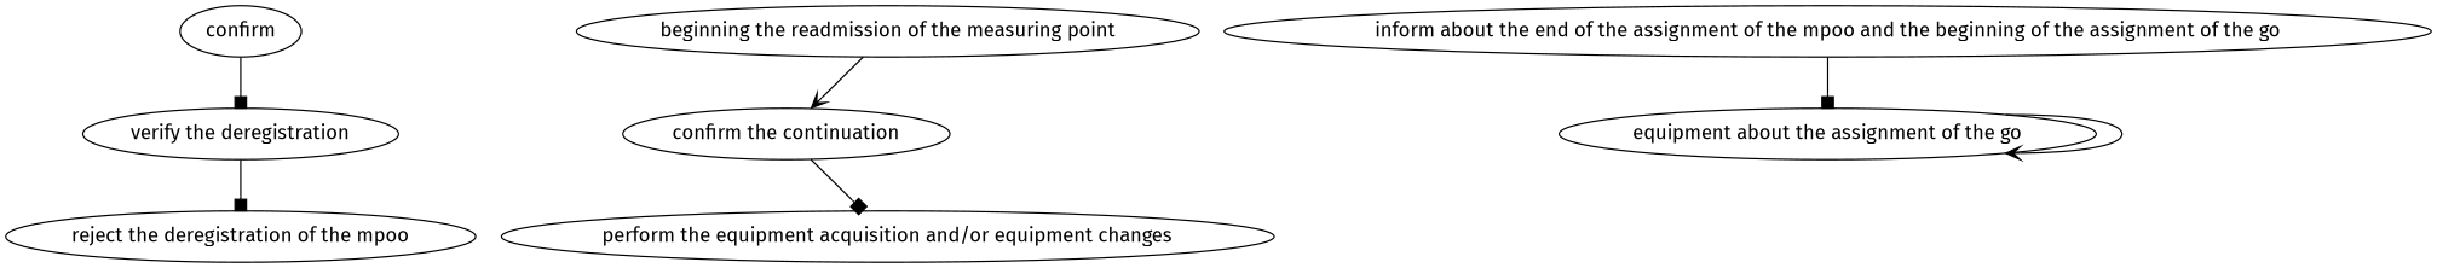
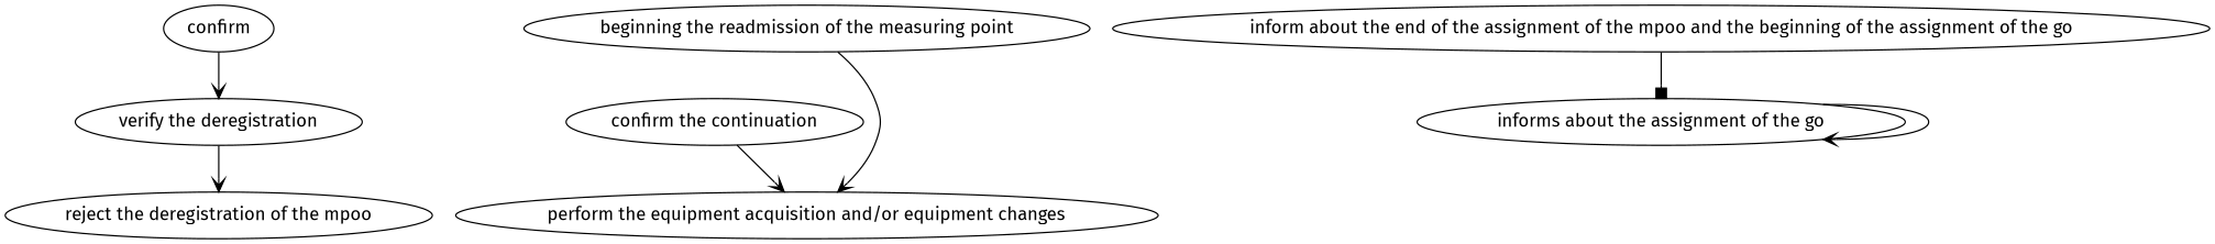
  digraph {
    fontname="Fira Sans"
    node [fontname="Fira Sans"]
    edge [arrowhead=vee attrs="{'type': 'flow', 'label': 'flow'}" fontname="Fira Sans"]
    n1 [attrs="{'type': 'Activity', 'label': 'deregister'}" label=confirm]
    "verify the deregistration" [attrs="{'type': 'Activity', 'label': 'verify the deregistration'}"]
    "reject the deregistration of the mpoo" [attrs="{'type': 'Activity', 'label': 'reject the deregistration of the mpoo'}"]
    n4 [attrs="{'type': 'Activity', 'label': 'prepare the readmission of the measuring point'}" label="beginning the readmission of the measuring point"]
    "confirm the continuation" [attrs="{'type': 'Activity', 'label': 'confirm the continuation'}"]
    "perform the equipment acquisition and/or equipment changes" [attrs="{'type': 'Activity', 'label': 'perform the equipment acquisition and/or equipment changes'}"]
    "inform about the end of the assignment of the mpoo and the beginning of the assignment of the go" [attrs="{'type': 'Activity', 'label': 'inform about the end of the assignment of the mpoo and the beginning of the assignment of the go'}"]
-   "informs about the assignment of the go" [attrs="{'type': 'Activity', 'label': 'informs about the assignment of the go'}" label="equipment about the assignment of the go"]
-   n1 -> "verify the deregistration" [arrowhead=box]
-   "verify the deregistration" -> "reject the deregistration of the mpoo" [arrowhead=box]
-   n4 -> "confirm the continuation"
-   "confirm the continuation" -> "perform the equipment acquisition and/or equipment changes" [arrowhead=box]
+   "informs about the assignment of the go" [attrs="{'type': 'Activity', 'label': 'informs about the assignment of the go'}"]
+   n1 -> "verify the deregistration"
+   "verify the deregistration" -> "reject the deregistration of the mpoo"
+   n4 -> "perform the equipment acquisition and/or equipment changes"
+   "confirm the continuation" -> "perform the equipment acquisition and/or equipment changes"
    "inform about the end of the assignment of the mpoo and the beginning of the assignment of the go" -> "informs about the assignment of the go" [arrowhead=box]
    "informs about the assignment of the go" -> "informs about the assignment of the go"
  }
